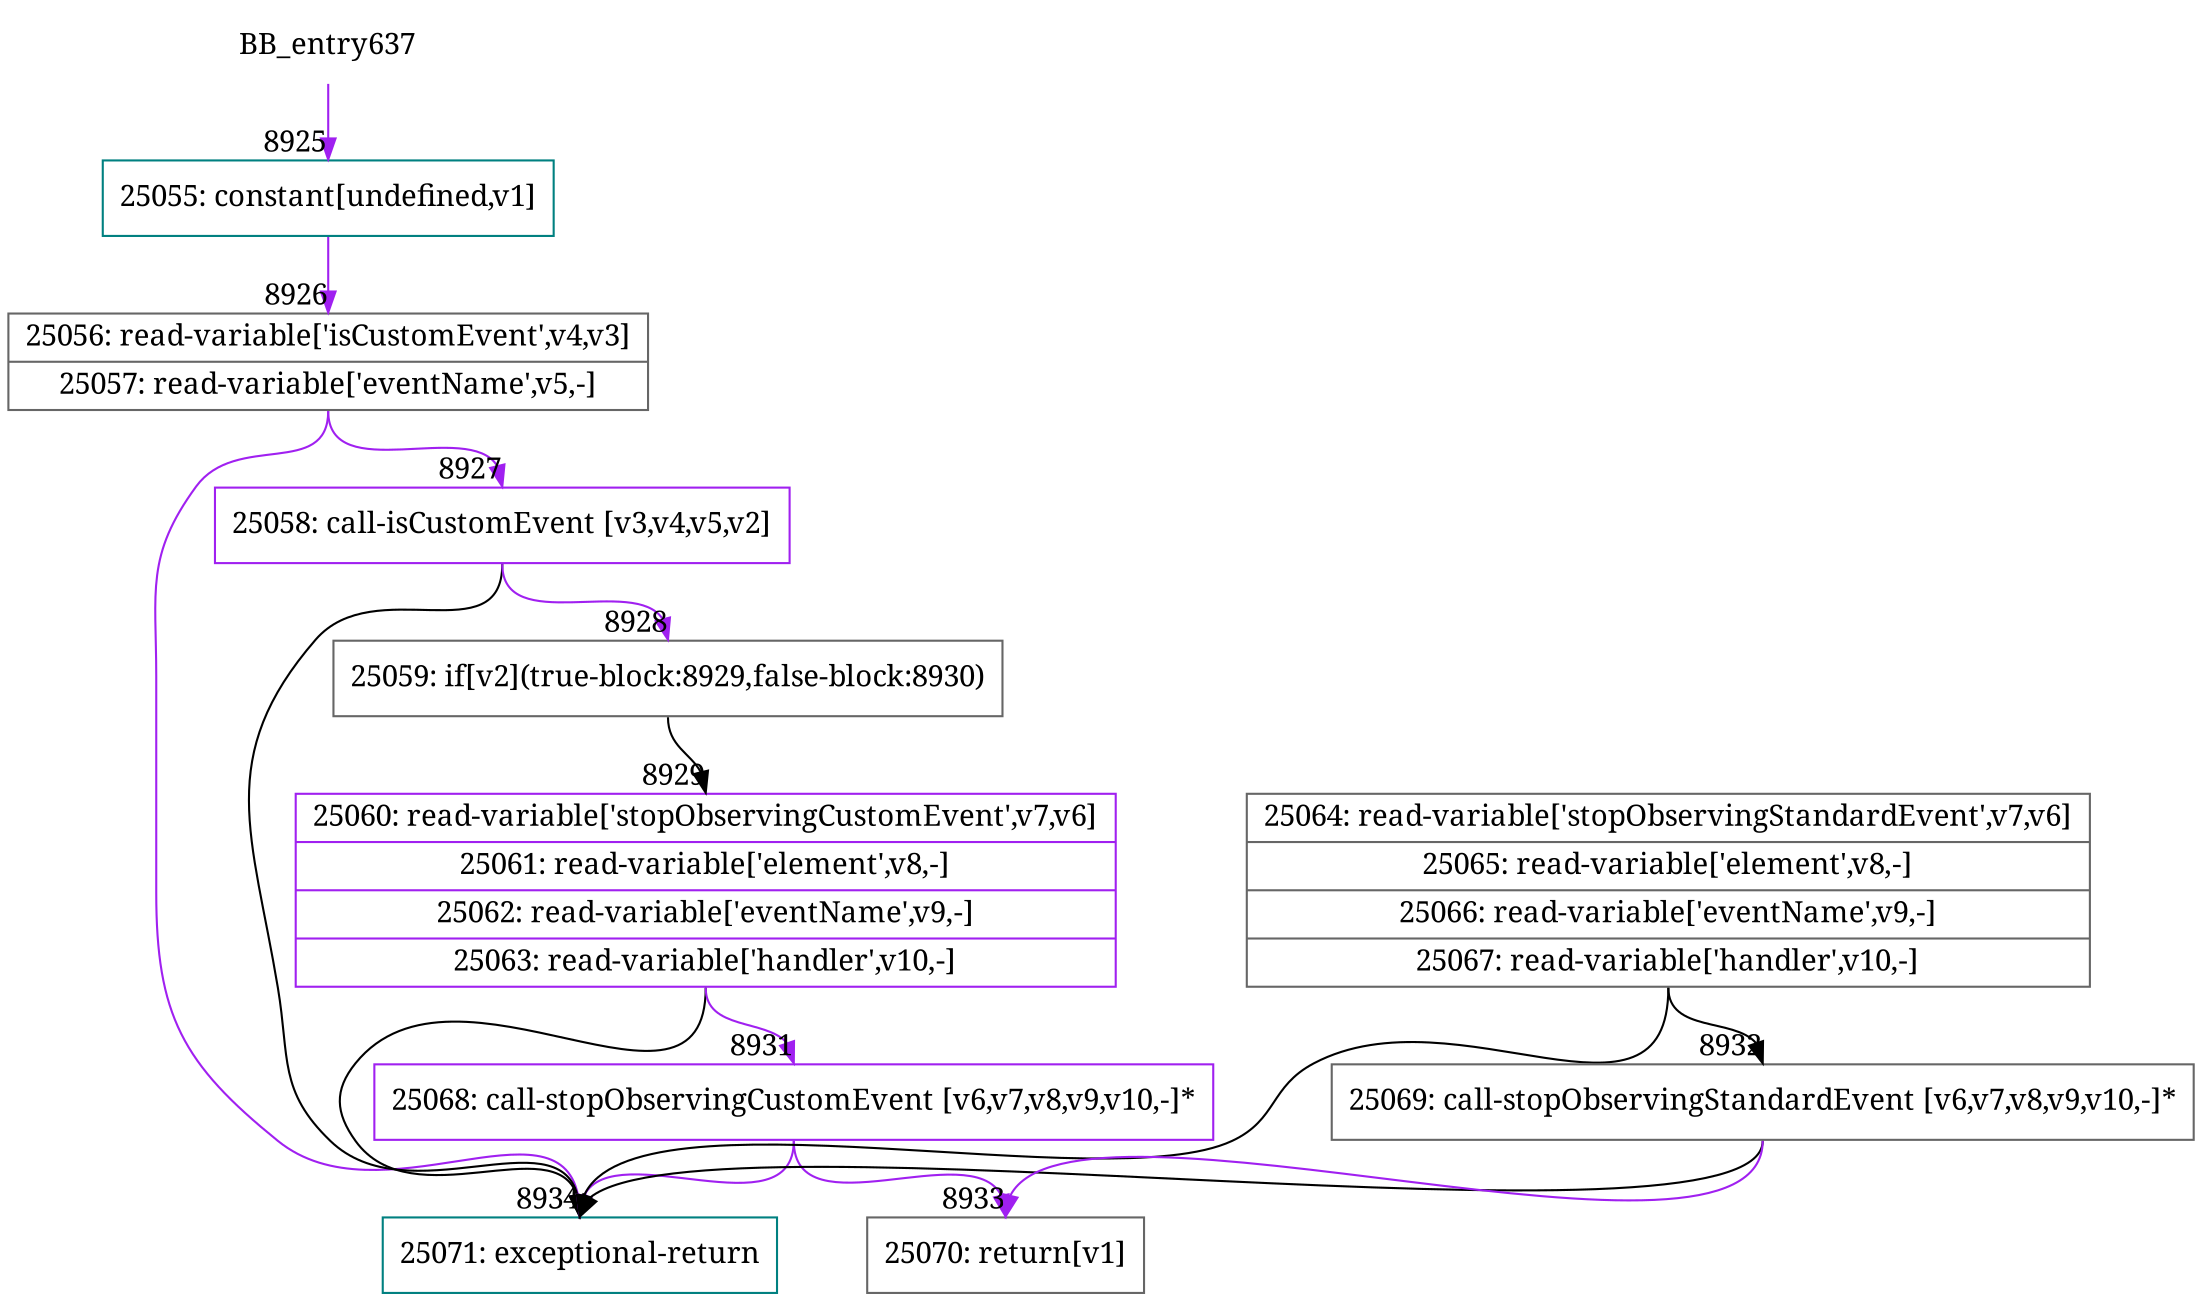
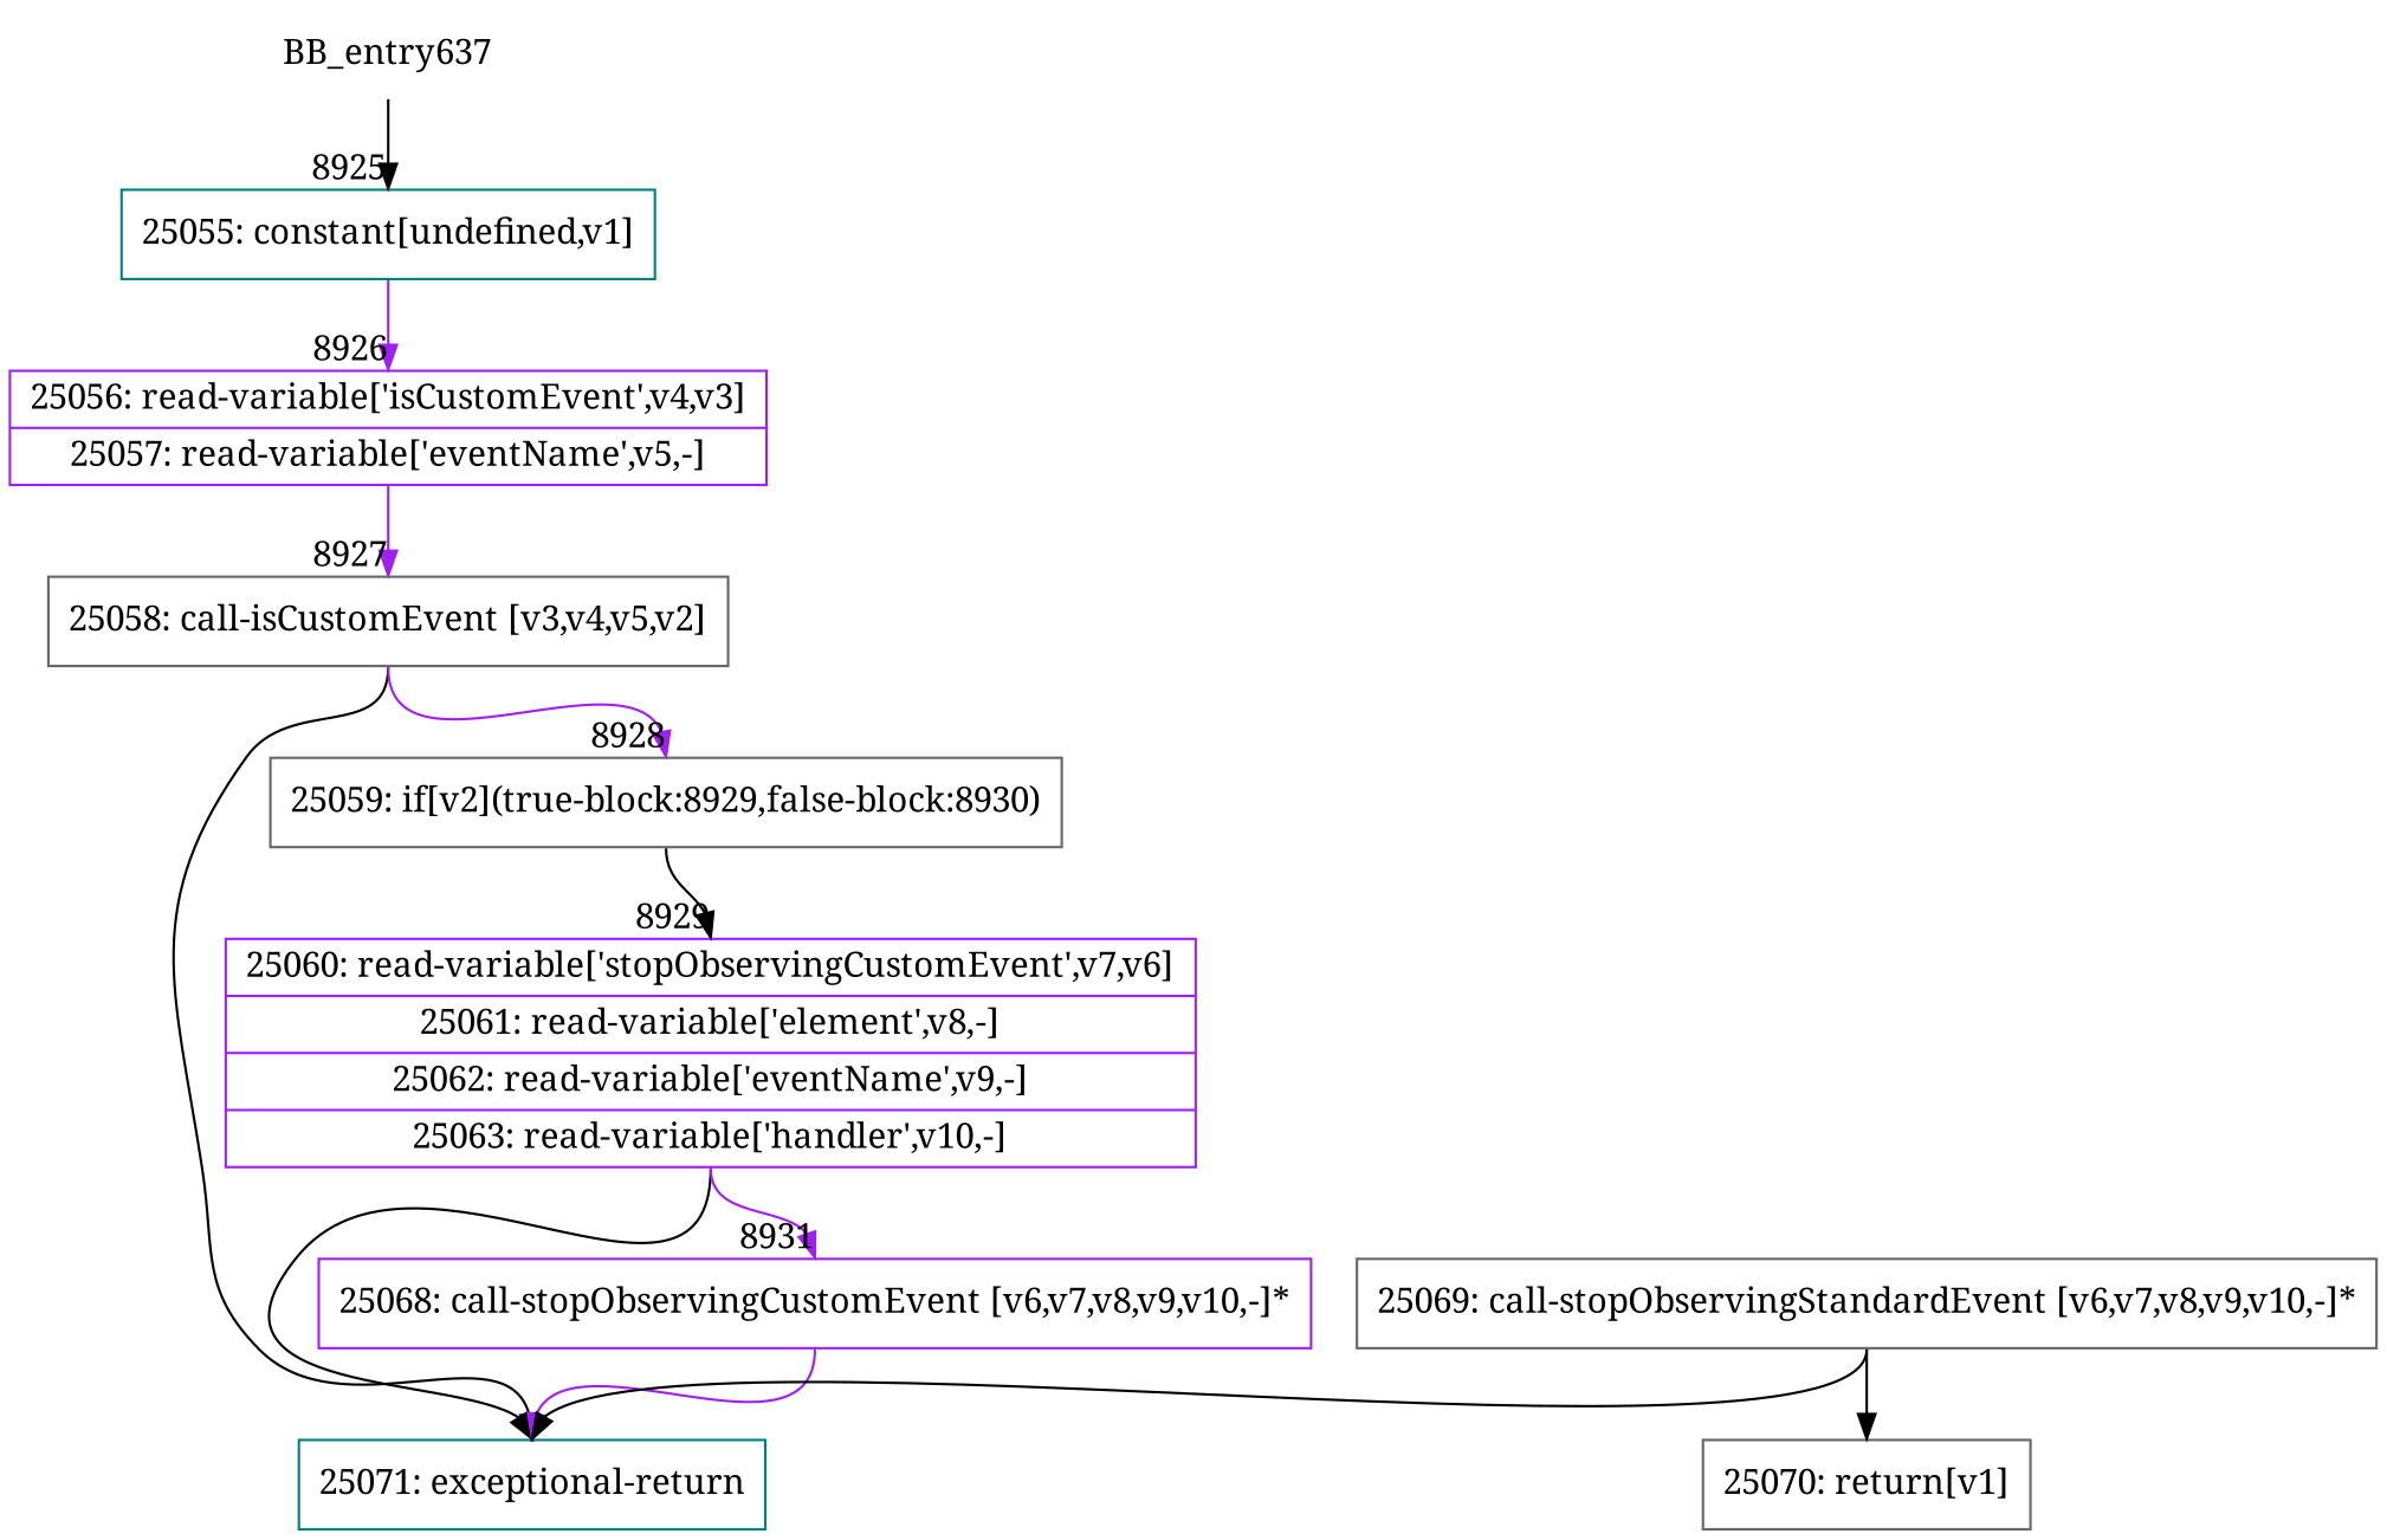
  digraph {
    fontname="Noto Serif"
    rankdir=TD
    node [color=gray40 fontname="Noto Serif" shape=record]
    edge [color=black fontname="Noto Serif" headport=n tailport=s]
    n1 [color=purple label=BB_entry637 shape=none]
    n2 [color=teal label="{25055: constant[undefined,v1]}"]
-   n3 [label="{25056: read-variable['isCustomEvent',v4,v3]|25057: read-variable['eventName',v5,-]}"]
-   n4 [color=purple label="{25058: call-isCustomEvent [v3,v4,v5,v2]}"]
+   n3 [color=purple label="{25056: read-variable['isCustomEvent',v4,v3]|25057: read-variable['eventName',v5,-]}"]
+   n4 [label="{25058: call-isCustomEvent [v3,v4,v5,v2]}"]
    n5 [color=teal label="{25071: exceptional-return}"]
    n6 [label="{25059: if[v2](true-block:8929,false-block:8930)}"]
    n7 [color=purple label="{25060: read-variable['stopObservingCustomEvent',v7,v6]|25061: read-variable['element',v8,-]|25062: read-variable['eventName',v9,-]|25063: read-variable['handler',v10,-]}"]
    n8 [color=purple label="{25068: call-stopObservingCustomEvent [v6,v7,v8,v9,v10,-]*}"]
-   n9 [label="{25064: read-variable['stopObservingStandardEvent',v7,v6]|25065: read-variable['element',v8,-]|25066: read-variable['eventName',v9,-]|25067: read-variable['handler',v10,-]}"]
    n10 [label="{25069: call-stopObservingStandardEvent [v6,v7,v8,v9,v10,-]*}"]
    n11 [label="{25070: return[v1]}"]
-   n1 -> n2 [color=purple headlabel="    8925"]
+   n1 -> n2 [headlabel="    8925"]
    n2 -> n3 [color=purple headlabel="      8926"]
    n3 -> n4 [color=purple headlabel="      8927"]
-   n3 -> n5 [color=purple headlabel="      8934"]
    n4 -> n5
    n4 -> n6 [color=purple headlabel="      8928"]
    n6 -> n7 [headlabel="      8929"]
    n7 -> n5
    n7 -> n8 [color=purple headlabel="      8931"]
    n8 -> n5 [color=purple]
-   n8 -> n11 [color=purple headlabel="      8933"]
-   n9 -> n5
-   n9 -> n10 [headlabel="      8932"]
    n10 -> n5
-   n10 -> n11 [color=purple]
+   n10 -> n11
  }
